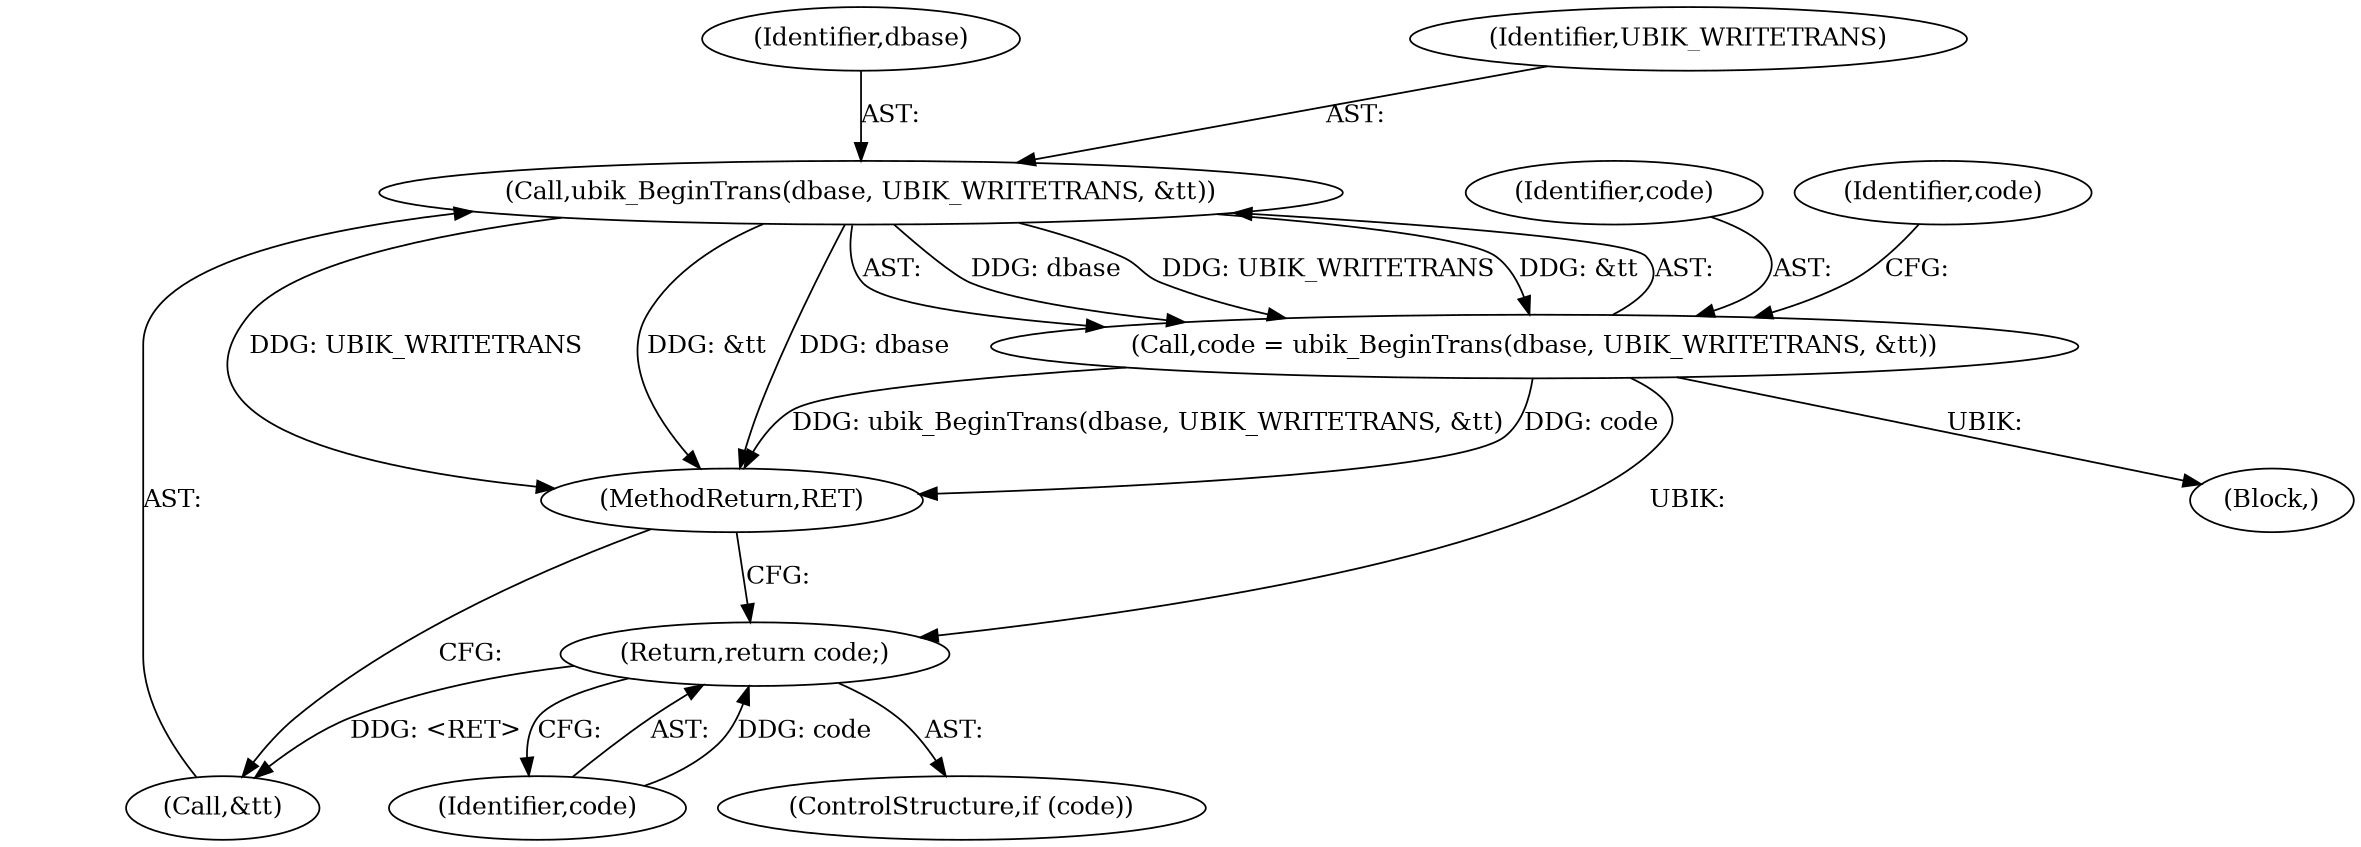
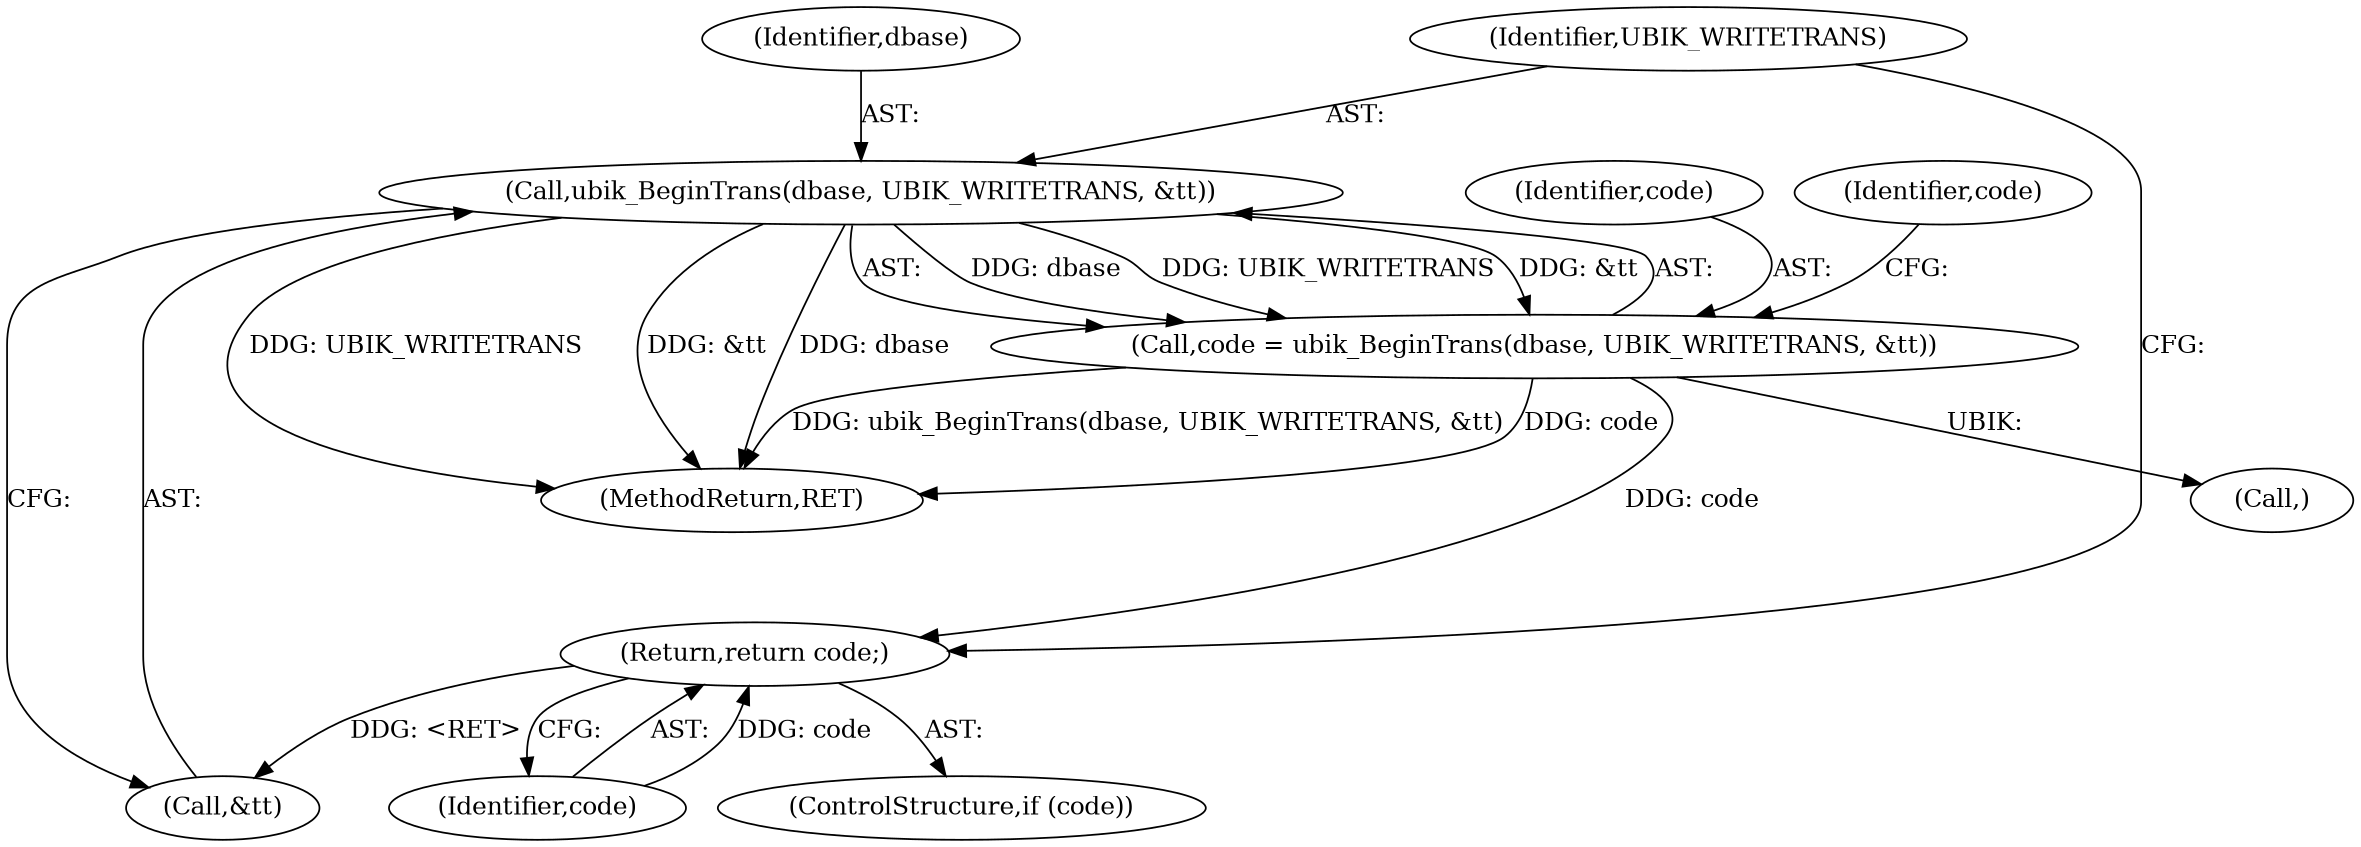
  digraph {
    n1 [label="(Call,ubik_BeginTrans(dbase, UBIK_WRITETRANS, &tt))"]
    n2 [label="(Call,code = ubik_BeginTrans(dbase, UBIK_WRITETRANS, &tt))"]
    n3 [label="(Call,&tt)"]
    n4 [label="(MethodReturn,RET)"]
    n5 [label="(Return,return code;)"]
-   n6 [label="(Block,)"]
+   n6 [label="(Call,)"]
    n7 [label="(Identifier,code)"]
    n8 [label="(ControlStructure,if (code))"]
    n9 [label="(Identifier,code)"]
    n10 [label="(Identifier,dbase)"]
    n11 [label="(Identifier,code)"]
    n12 [label="(Identifier,UBIK_WRITETRANS)"]
    n1 -> n2 [label="AST: "]
    n1 -> n2 [label="DDG: dbase"]
    n1 -> n2 [label="DDG: UBIK_WRITETRANS"]
    n1 -> n2 [label="DDG: &tt"]
-   n4 -> n3 [label="CFG: "]
+   n1 -> n3 [label="CFG: "]
    n1 -> n4 [label="DDG: UBIK_WRITETRANS"]
    n1 -> n4 [label="DDG: &tt"]
    n1 -> n4 [label="DDG: dbase"]
    n2 -> n1 [label="AST: "]
    n2 -> n4 [label="DDG: ubik_BeginTrans(dbase, UBIK_WRITETRANS, &tt)"]
    n2 -> n4 [label="DDG: code"]
-   n2 -> n5 [label="UBIK: "]
+   n2 -> n5 [label="DDG: code"]
    n2 -> n6 [label="UBIK: "]
    n3 -> n1 [label="AST: "]
-   n4 -> n5 [label="CFG: "]
+   n12 -> n5 [label="CFG: "]
    n5 -> n3 [label="DDG: <RET>"]
    n5 -> n7 [label="CFG: "]
    n5 -> n8 [label="AST: "]
    n7 -> n5 [label="AST: "]
    n7 -> n5 [label="DDG: code"]
    n9 -> n2 [label="AST: "]
    n10 -> n1 [label="AST: "]
    n11 -> n2 [label="CFG: "]
    n12 -> n1 [label="AST: "]
  }
